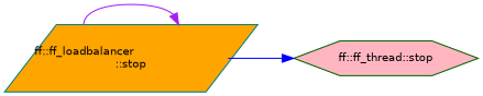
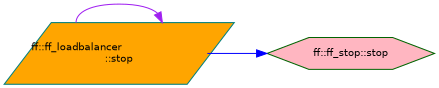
  digraph {
    rankdir=LR
    node [fontname=Helvetica fontsize=10 style=filled]
    edge [fontname=Helvetica fontsize=10 labelfontname=Helvetica labelfontsize=10 style=solid arrowhead=normal]
    n1 [color=teal fillcolor=orange fontcolor=black height=0.2 label="ff::ff_loadbalancer\l::stop" shape=parallelogram width=0.4]
-   n2 [color=darkgreen fillcolor=lightpink height=0.2 label="ff::ff_thread::stop" shape=hexagon width=0.4]
+   n2 [color=darkgreen fillcolor=lightpink height=0.2 label="ff::ff_stop::stop" shape=hexagon width=0.4]
    n1 -> n1 [color=purple]
    n1 -> n2 [color=blue]
  }
